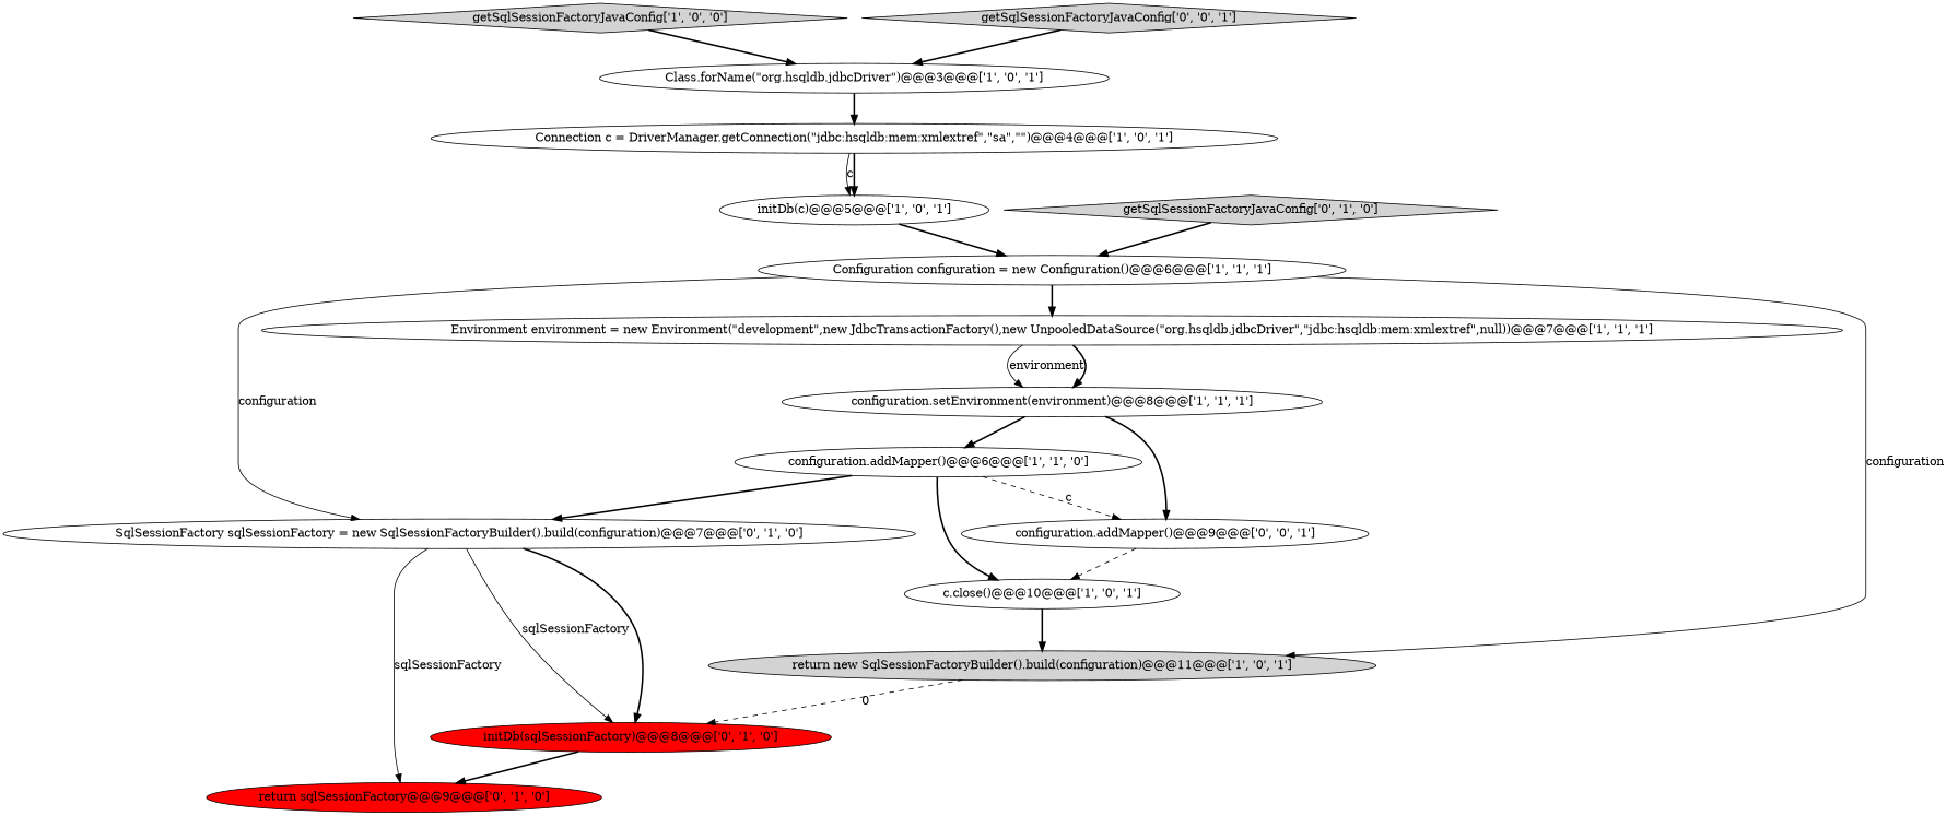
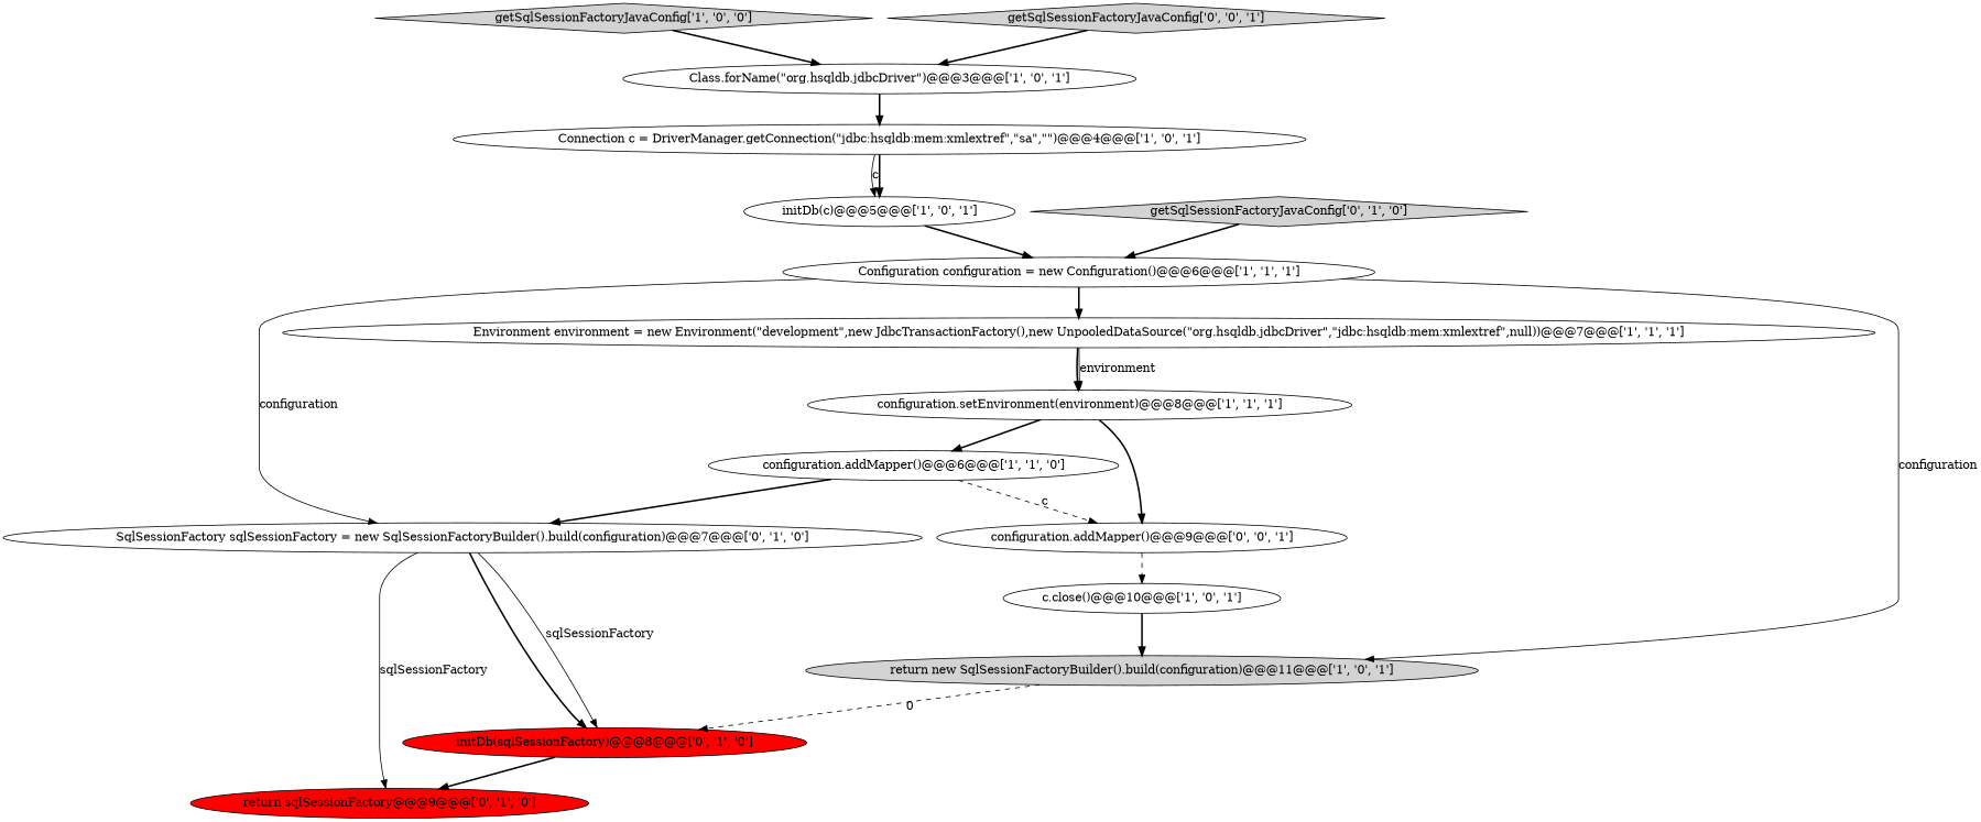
  digraph {
    node [fillcolor=white shape=ellipse style=filled]
    edge [style=bold]
    n1 [label="SqlSessionFactory sqlSessionFactory = new SqlSessionFactoryBuilder().build(configuration)@@@7@@@['0', '1', '0']"]
    n2 [fillcolor=red label="initDb(sqlSessionFactory)@@@8@@@['0', '1', '0']"]
    n3 [fillcolor=red label="return sqlSessionFactory@@@9@@@['0', '1', '0']"]
    n4 [label="c.close()@@@10@@@['1', '0', '1']"]
    n5 [fillcolor=lightgray label="return new SqlSessionFactoryBuilder().build(configuration)@@@11@@@['1', '0', '1']"]
    n6 [label="Environment environment = new Environment(\"development\",new JdbcTransactionFactory(),new UnpooledDataSource(\"org.hsqldb.jdbcDriver\",\"jdbc:hsqldb:mem:xmlextref\",null))@@@7@@@['1', '1', '1']"]
    n7 [label="configuration.setEnvironment(environment)@@@8@@@['1', '1', '1']"]
    n8 [label="configuration.addMapper()@@@6@@@['1', '1', '0']"]
    n9 [label="configuration.addMapper()@@@9@@@['0', '0', '1']"]
    n10 [label="Configuration configuration = new Configuration()@@@6@@@['1', '1', '1']"]
    n11 [fillcolor=lightgray label="getSqlSessionFactoryJavaConfig['1', '0', '0']" shape=diamond]
    n12 [label="Class.forName(\"org.hsqldb.jdbcDriver\")@@@3@@@['1', '0', '1']"]
    n13 [label="Connection c = DriverManager.getConnection(\"jdbc:hsqldb:mem:xmlextref\",\"sa\",\"\")@@@4@@@['1', '0', '1']"]
    n14 [label="initDb(c)@@@5@@@['1', '0', '1']"]
    n15 [fillcolor=lightgray label="getSqlSessionFactoryJavaConfig['0', '1', '0']" shape=diamond]
    n16 [fillcolor=lightgray label="getSqlSessionFactoryJavaConfig['0', '0', '1']" shape=diamond]
    n1 -> n2
    n1 -> n2 [label=sqlSessionFactory style=solid]
    n1 -> n3 [label=sqlSessionFactory style=solid]
    n2 -> n3
    n4 -> n5
    n5 -> n2 [label=0 style=dashed]
    n6 -> n7 [label=environment style=solid]
    n6 -> n7
    n7 -> n8
    n7 -> n9
    n8 -> n1
-   n8 -> n4
    n8 -> n9 [label=c style=dashed]
    n9 -> n4 [style=dashed]
    n10 -> n1 [label=configuration style=solid]
    n10 -> n5 [label=configuration style=solid]
    n10 -> n6
    n11 -> n12
    n12 -> n13
    n13 -> n14 [label=c style=solid]
    n13 -> n14
    n14 -> n10
    n15 -> n10
    n16 -> n12
  }
